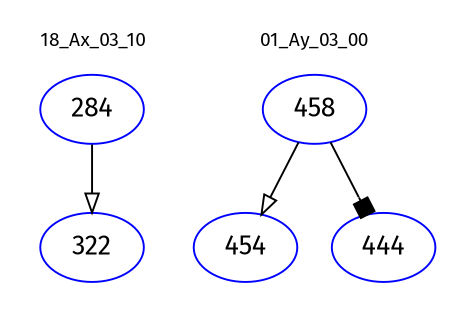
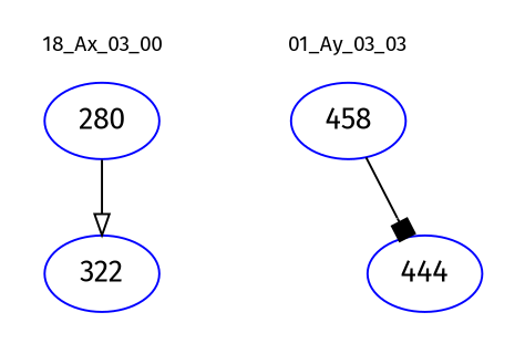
  digraph {
    fontname="Fira Sans"
    node [color=blue fontname="Fira Sans"]
    edge [arrowhead=onormal color=black fontname="Fira Sans"]
-   n1 [label=284]
+   n1 [label=280]
    n2 [label=322]
    n3 [label=458]
-   n4 [label=454]
    n5 [label=444]
    subgraph cluster_1 {
      color=white
      fontsize=10
-     label="18_Ax_03_10"
+     label="18_Ax_03_00"
      n1
      n2
    }
    subgraph cluster_2 {
      color=white
      fontsize=10
-     label="01_Ay_03_00"
+     label="01_Ay_03_03"
      n3
-     n4
      n5
    }
    n1 -> n2
-   n3 -> n4
    n3 -> n5 [arrowhead=box]
  }
